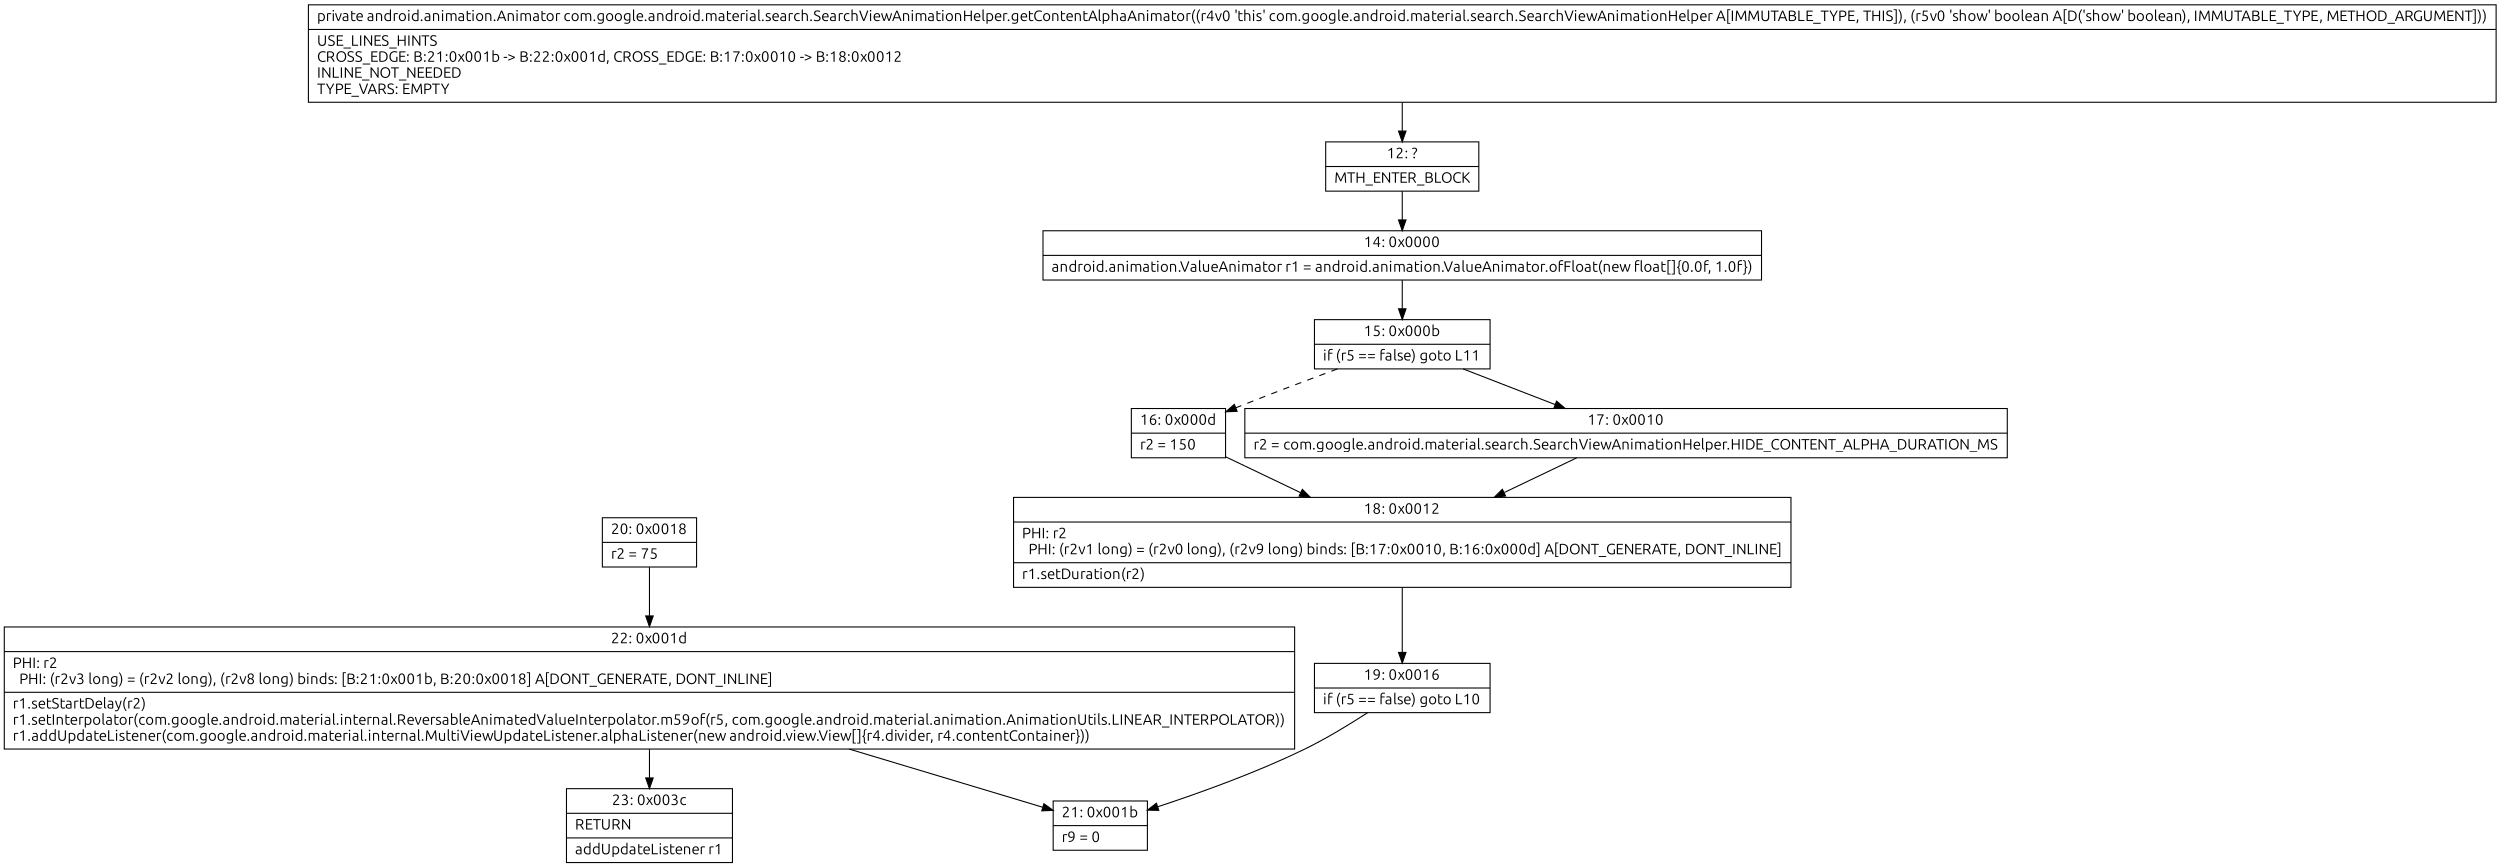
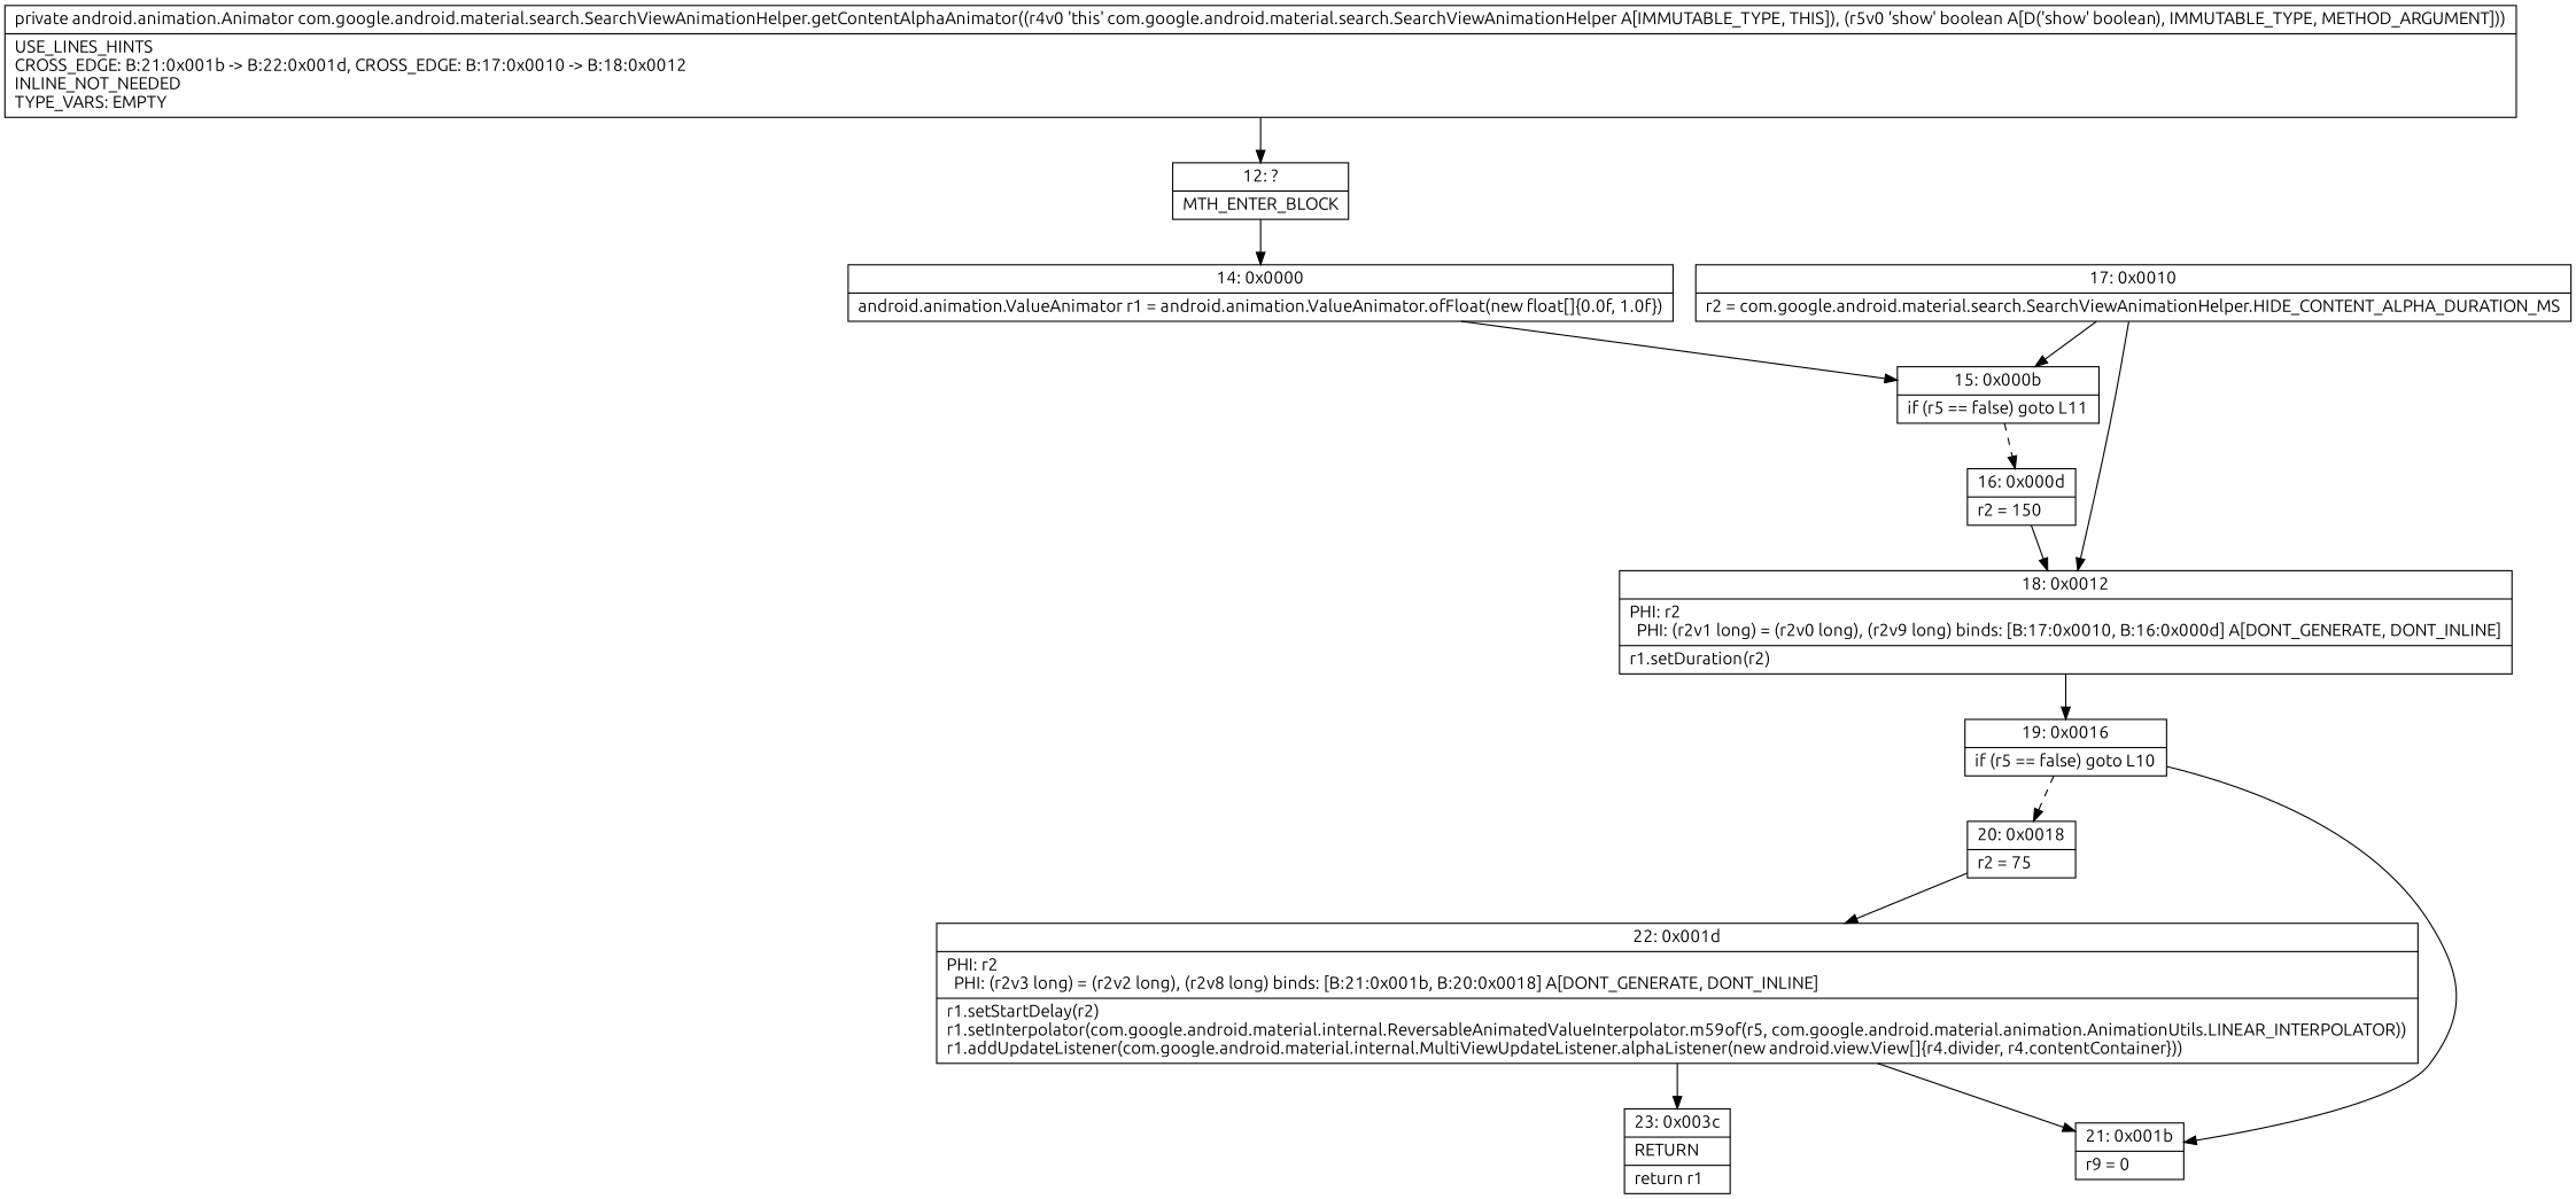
  digraph {
    fontname=Ubuntu
    node [fontname=Ubuntu shape=record]
    edge [fontname=Ubuntu]
    n1 [label="{12\:\ ?|MTH_ENTER_BLOCK\l}"]
    n2 [label="{14\:\ 0x0000|android.animation.ValueAnimator r1 = android.animation.ValueAnimator.ofFloat(new float[]\{0.0f, 1.0f\})\l}"]
    n3 [label="{15\:\ 0x000b|if (r5 == false) goto L11\l}"]
    n4 [label="{16\:\ 0x000d|r2 = 150\l}"]
    n5 [label="{17\:\ 0x0010|r2 = com.google.android.material.search.SearchViewAnimationHelper.HIDE_CONTENT_ALPHA_DURATION_MS\l}"]
    n6 [label="{18\:\ 0x0012|PHI: r2 \l  PHI: (r2v1 long) = (r2v0 long), (r2v9 long) binds: [B:17:0x0010, B:16:0x000d] A[DONT_GENERATE, DONT_INLINE]\l|r1.setDuration(r2)\l}"]
    n7 [label="{19\:\ 0x0016|if (r5 == false) goto L10\l}"]
    n8 [label="{20\:\ 0x0018|r2 = 75\l}"]
    n9 [label="{21\:\ 0x001b|r9 = 0\l}"]
    n10 [label="{22\:\ 0x001d|PHI: r2 \l  PHI: (r2v3 long) = (r2v2 long), (r2v8 long) binds: [B:21:0x001b, B:20:0x0018] A[DONT_GENERATE, DONT_INLINE]\l|r1.setStartDelay(r2)\lr1.setInterpolator(com.google.android.material.internal.ReversableAnimatedValueInterpolator.m59of(r5, com.google.android.material.animation.AnimationUtils.LINEAR_INTERPOLATOR))\lr1.addUpdateListener(com.google.android.material.internal.MultiViewUpdateListener.alphaListener(new android.view.View[]\{r4.divider, r4.contentContainer\}))\l}"]
-   n11 [label="{23\:\ 0x003c|RETURN\l|addUpdateListener r1\l}"]
+   n11 [label="{23\:\ 0x003c|RETURN\l|return r1\l}"]
    n12 [label="{private android.animation.Animator com.google.android.material.search.SearchViewAnimationHelper.getContentAlphaAnimator((r4v0 'this' com.google.android.material.search.SearchViewAnimationHelper A[IMMUTABLE_TYPE, THIS]), (r5v0 'show' boolean A[D('show' boolean), IMMUTABLE_TYPE, METHOD_ARGUMENT]))  | USE_LINES_HINTS\lCROSS_EDGE: B:21:0x001b \-\> B:22:0x001d, CROSS_EDGE: B:17:0x0010 \-\> B:18:0x0012\lINLINE_NOT_NEEDED\lTYPE_VARS: EMPTY\l}"]
    n1 -> n2
    n2 -> n3
    n3 -> n4 [style=dashed]
-   n3 -> n5
+   n5 -> n3
    n4 -> n6
    n5 -> n6
    n6 -> n7
+   n7 -> n8 [style=dashed]
    n7 -> n9
    n8 -> n10
    n10 -> n9
    n10 -> n11
    n12 -> n1
  }
